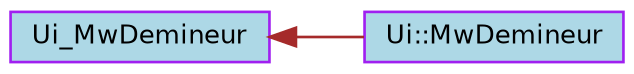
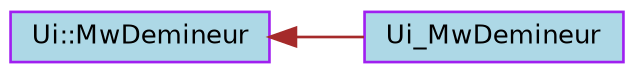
  digraph {
    rankdir=LR
    node [color=purple fillcolor=lightblue fontname=Helvetica fontsize=10 shape=record style=filled]
    n1 [fontcolor=black height=0.2 label=Ui_MwDemineur width=0.4]
    n2 [height=0.2 label="Ui::MwDemineur" width=0.4]
-   n1 -> n2 [color=brown dir=back fontname=Helvetica fontsize=10 labelfontname=Helvetica labelfontsize=10 style=solid]
+   n2 -> n1 [color=brown dir=back fontname=Helvetica fontsize=10 labelfontname=Helvetica labelfontsize=10 style=solid]
  }
